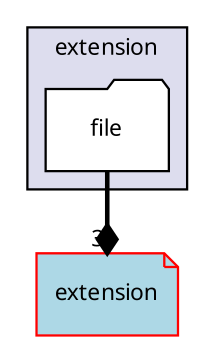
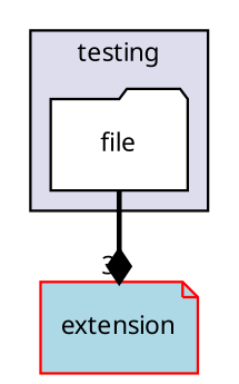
  digraph {
    compound=true
    fontname="Noto Sans"
    node [fontname="Noto Sans" fontsize=10 style=filled]
    n1 [fillcolor=white label=file pencolor=black shape=folder]
    n2 [color=red fillcolor=lightblue label=extension shape=note]
    subgraph cluster_1 {
      bgcolor="#ddddee"
      fontsize=10
-     label=extension
+     label=testing
      pencolor=black
      n1
    }
    n1 -> n2 [headlabel=3 labeldistance=1.5 labelfontname=Verdana labelfontsize=10 style=bold arrowhead=diamond fontname="Noto Sans"]
  }
